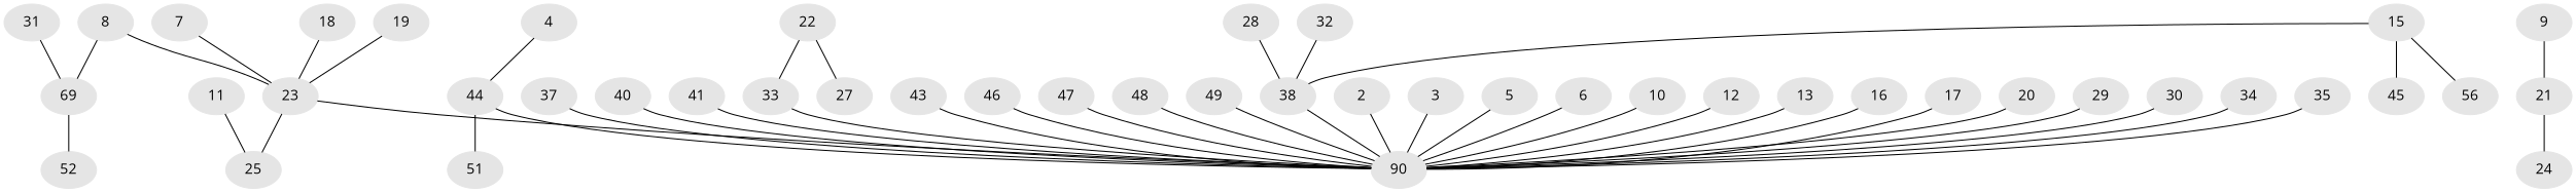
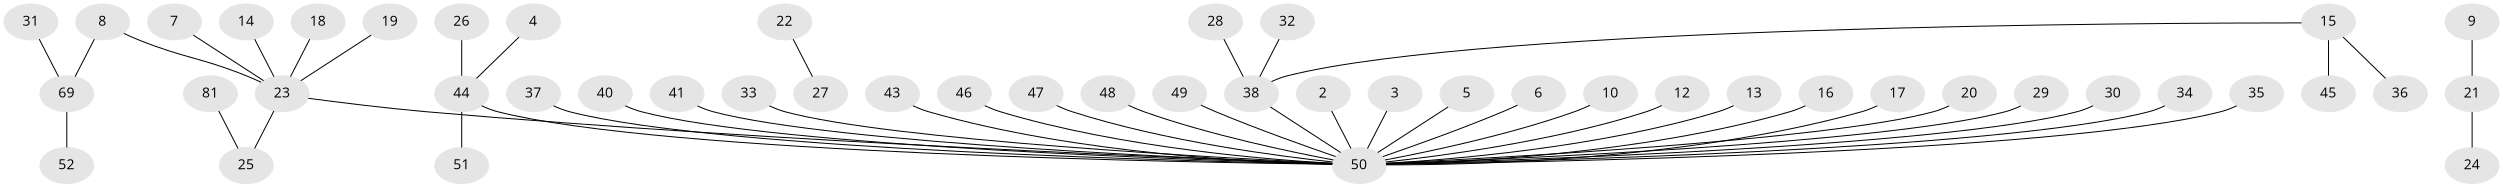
  graph {
    fontname="Open Sans"
    node [color=gray90 fontname="Open Sans" style=filled]
    edge [fontname="Open Sans" weight=1.0]
    38
-   50 [label=90]
+   50
    2
    3
    4
    44
    51
    5
    6
    7
    23
    25
    8
    n14 [label=69]
    n15 [label=52]
    9
    21
    24
    10
-   11
+   11 [label=81]
    12
    13
+   14
    15
-   36 [label=56]
+   36
    45
    16
    17
    18
    19
    20
    22
    27
    33
+   26
    28
    29
    30
    31
    32
    34
    35
    37
    40
    41
    43
    46
    47
    48
    49
    38 -- 50
    2 -- 50
    3 -- 50
    4 -- 44
    44 -- 50
    44 -- 51
    5 -- 50
    6 -- 50
    7 -- 23
    23 -- 50
    23 -- 25
    8 -- 23
    8 -- n14
    n14 -- n15
    9 -- 21
    21 -- 24
    10 -- 50
    11 -- 25
    12 -- 50
    13 -- 50
+   14 -- 23
    15 -- 38
    15 -- 36
    15 -- 45
    16 -- 50
    17 -- 50
    18 -- 23
    19 -- 23
    20 -- 50
    22 -- 27
-   22 -- 33
    33 -- 50
+   26 -- 44
    28 -- 38
    29 -- 50
    30 -- 50
    31 -- n14
    32 -- 38
    34 -- 50
    35 -- 50
    37 -- 50
    40 -- 50
    41 -- 50
    43 -- 50
    46 -- 50
    47 -- 50
    48 -- 50
    49 -- 50
  }
